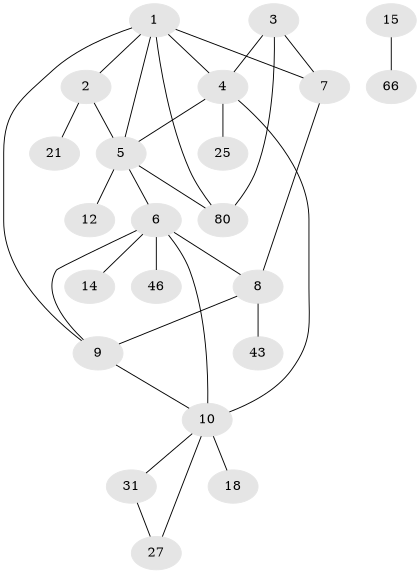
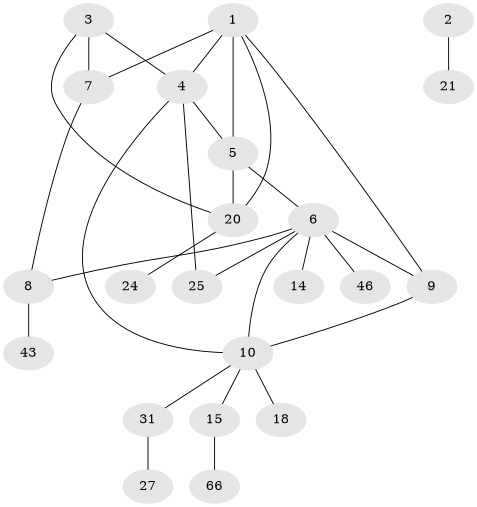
  graph {
    node [color=gray90 style=filled]
    edge [weight=1.0]
    1
    2
    4
    5
    9
-   20 [label=80]
+   20
    7
    21
    10
    25
    6
-   12
+   24
    8
    3
    n16 [label=31]
    15
    18
    14
    n20 [label=46]
    n21 [label=43]
    n22 [label=27]
    n23 [label=66]
-   1 -- 2
    1 -- 4
    1 -- 5
    1 -- 9
    1 -- 20
    1 -- 7
-   2 -- 5
    2 -- 21
    4 -- 5
    4 -- 10
    4 -- 25 [weight=3.0]
    5 -- 20
    5 -- 6
-   5 -- 12
    9 -- 10
+   20 -- 24
    7 -- 8
    10 -- n16
-   10 -- n22
+   10 -- 15
    10 -- 18 [weight=2.0]
    6 -- 9
    6 -- 10
+   6 -- 25
    6 -- 8
    6 -- 14
    6 -- n20 [weight=4.0]
-   8 -- 9
    8 -- n21 [weight=2.0]
    3 -- 4
    3 -- 20
    3 -- 7
    n16 -- n22
    15 -- n23
  }
